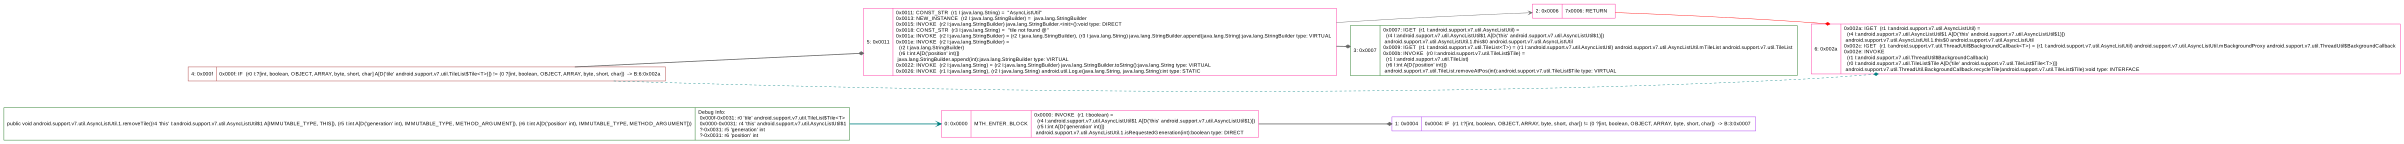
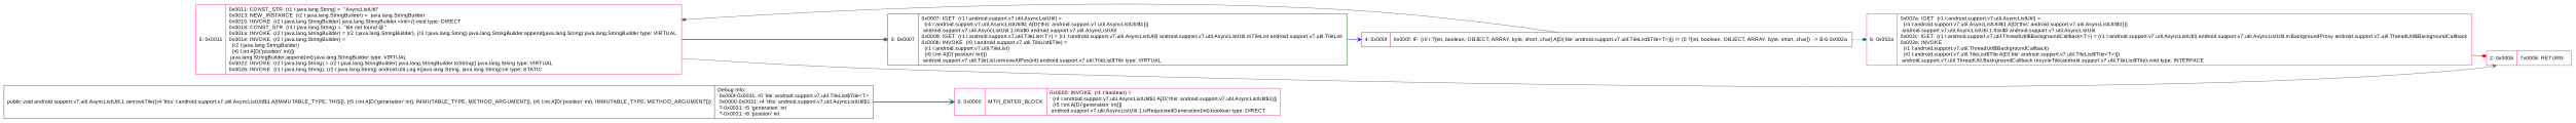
  digraph {
    fontname="Liberation Sans"
    rankdir=LR
    node [color=deeppink fontname="Liberation Sans" shape=record]
    edge [arrowhead=diamond color=gray40 fontname="Liberation Sans" style=bold]
    n1 [label="{0\:\ 0x0000|MTH_ENTER_BLOCK\l|0x0000: INVOKE  (r1 I:boolean) = \l  (r4 I:android.support.v7.util.AsyncListUtil$1 A[D('this' android.support.v7.util.AsyncListUtil$1)])\l  (r5 I:int A[D('generation' int)])\l android.support.v7.util.AsyncListUtil.1.isRequestedGeneration(int):boolean type: DIRECT \l}"]
-   n2 [color=purple label="{1\:\ 0x0004|0x0004: IF  (r1 I:?[int, boolean, OBJECT, ARRAY, byte, short, char]) != (0 ?[int, boolean, OBJECT, ARRAY, byte, short, char])  \-\> B:3:0x0007 \l}"]
    n3 [label="{2\:\ 0x0006|7x0006: RETURN   \l}"]
    n4 [color=darkgreen label="{3\:\ 0x0007|0x0007: IGET  (r1 I:android.support.v7.util.AsyncListUtil) = \l  (r4 I:android.support.v7.util.AsyncListUtil$1 A[D('this' android.support.v7.util.AsyncListUtil$1)])\l android.support.v7.util.AsyncListUtil.1.this$0 android.support.v7.util.AsyncListUtil \l0x0009: IGET  (r1 I:android.support.v7.util.TileList\<T\>) = (r1 I:android.support.v7.util.AsyncListUtil) android.support.v7.util.AsyncListUtil.mTileList android.support.v7.util.TileList \l0x000b: INVOKE  (r0 I:android.support.v7.util.TileList$Tile) = \l  (r1 I:android.support.v7.util.TileList)\l  (r6 I:int A[D('position' int)])\l android.support.v7.util.TileList.removeAtPos(int):android.support.v7.util.TileList$Tile type: VIRTUAL \l}"]
    n5 [color=brown label="{4\:\ 0x000f|0x000f: IF  (r0 I:?[int, boolean, OBJECT, ARRAY, byte, short, char] A[D('tile' android.support.v7.util.TileList$Tile\<T\>)]) != (0 ?[int, boolean, OBJECT, ARRAY, byte, short, char])  \-\> B:6:0x002a \l}"]
    n6 [label="{5\:\ 0x0011|0x0011: CONST_STR  (r1 I:java.lang.String) =  \"AsyncListUtil\" \l0x0013: NEW_INSTANCE  (r2 I:java.lang.StringBuilder) =  java.lang.StringBuilder \l0x0015: INVOKE  (r2 I:java.lang.StringBuilder) java.lang.StringBuilder.\<init\>():void type: DIRECT \l0x0018: CONST_STR  (r3 I:java.lang.String) =  \"tile not found @\" \l0x001a: INVOKE  (r2 I:java.lang.StringBuilder) = (r2 I:java.lang.StringBuilder), (r3 I:java.lang.String) java.lang.StringBuilder.append(java.lang.String):java.lang.StringBuilder type: VIRTUAL \l0x001e: INVOKE  (r2 I:java.lang.StringBuilder) = \l  (r2 I:java.lang.StringBuilder)\l  (r6 I:int A[D('position' int)])\l java.lang.StringBuilder.append(int):java.lang.StringBuilder type: VIRTUAL \l0x0022: INVOKE  (r2 I:java.lang.String) = (r2 I:java.lang.StringBuilder) java.lang.StringBuilder.toString():java.lang.String type: VIRTUAL \l0x0026: INVOKE  (r1 I:java.lang.String), (r2 I:java.lang.String) android.util.Log.e(java.lang.String, java.lang.String):int type: STATIC \l}"]
    n7 [label="{6\:\ 0x002a|0x002a: IGET  (r1 I:android.support.v7.util.AsyncListUtil) = \l  (r4 I:android.support.v7.util.AsyncListUtil$1 A[D('this' android.support.v7.util.AsyncListUtil$1)])\l android.support.v7.util.AsyncListUtil.1.this$0 android.support.v7.util.AsyncListUtil \l0x002c: IGET  (r1 I:android.support.v7.util.ThreadUtil$BackgroundCallback\<T\>) = (r1 I:android.support.v7.util.AsyncListUtil) android.support.v7.util.AsyncListUtil.mBackgroundProxy android.support.v7.util.ThreadUtil$BackgroundCallback \l0x002e: INVOKE  \l  (r1 I:android.support.v7.util.ThreadUtil$BackgroundCallback)\l  (r0 I:android.support.v7.util.TileList$Tile A[D('tile' android.support.v7.util.TileList$Tile\<T\>)])\l android.support.v7.util.ThreadUtil.BackgroundCallback.recycleTile(android.support.v7.util.TileList$Tile):void type: INTERFACE \l}"]
    n8 [color=darkgreen label="{public void android.support.v7.util.AsyncListUtil.1.removeTile((r4 'this' I:android.support.v7.util.AsyncListUtil$1 A[IMMUTABLE_TYPE, THIS]), (r5 I:int A[D('generation' int), IMMUTABLE_TYPE, METHOD_ARGUMENT]), (r6 I:int A[D('position' int), IMMUTABLE_TYPE, METHOD_ARGUMENT]))  | Debug Info:\l  0x000f\-0x0031: r0 'tile' android.support.v7.util.TileList$Tile\<T\>\l  0x0000\-0x0031: r4 'this' android.support.v7.util.AsyncListUtil$1\l  ?\-0x0031: r5 'generation' int\l  ?\-0x0031: r6 'position' int\l}"]
-   n1 -> n2
-   n5 -> n6
+   n4 -> n5 [arrowhead=vee color=blue style=solid]
+   n5 -> n6 [style=solid]
    n5 -> n7 [color=teal style=dashed]
    n6 -> n3 [arrowhead=vee style=solid]
    n6 -> n4
-   n3 -> n7 [color=red style=solid]
+   n7 -> n3 [color=red style=solid]
    n8 -> n1 [arrowhead=vee color=teal]
  }
